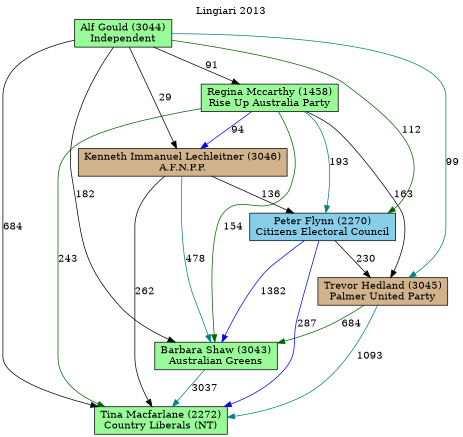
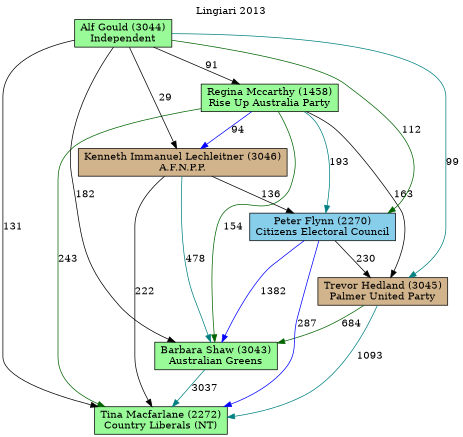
  digraph {
    label="Lingiari 2013"
    labelloc=t
    mclimit=10
    node [fillcolor=palegreen shape=box style=filled]
    edge [color=black]
    n1 [label="Tina Macfarlane (2272)\nCountry Liberals (NT)"]
    n2 [label="Barbara Shaw (3043)\nAustralian Greens"]
    n3 [fillcolor=tan label="Trevor Hedland (3045)\nPalmer United Party"]
    n4 [fillcolor=skyblue label="Peter Flynn (2270)\nCitizens Electoral Council"]
    n5 [fillcolor=tan label="Kenneth Immanuel Lechleitner (3046)\nA.F.N.P.P."]
    n6 [label="Regina Mccarthy (1458)\nRise Up Australia Party"]
    n7 [label="Alf Gould (3044)\nIndependent"]
    n2 -> n1 [color=teal label=3037]
    n3 -> n1 [color=teal label=1093]
    n3 -> n2 [color=darkgreen label=684]
    n4 -> n1 [color=blue label=287]
    n4 -> n2 [color=blue label=1382]
    n4 -> n3 [label=230]
-   n5 -> n1 [label=262]
+   n5 -> n1 [label=222]
    n5 -> n2 [color=teal label=478]
    n5 -> n4 [label=136]
    n6 -> n1 [color=darkgreen label=243]
    n6 -> n2 [color=darkgreen label=154]
    n6 -> n3 [label=163]
    n6 -> n4 [color=teal label=193]
    n6 -> n5 [color=blue label=94]
-   n7 -> n1 [label=684]
+   n7 -> n1 [label=131]
    n7 -> n2 [label=182]
    n7 -> n3 [color=teal label=99]
    n7 -> n4 [color=darkgreen label=112]
    n7 -> n5 [label=29]
    n7 -> n6 [label=91]
  }
